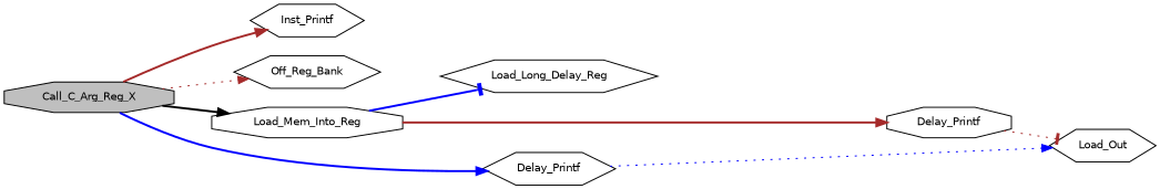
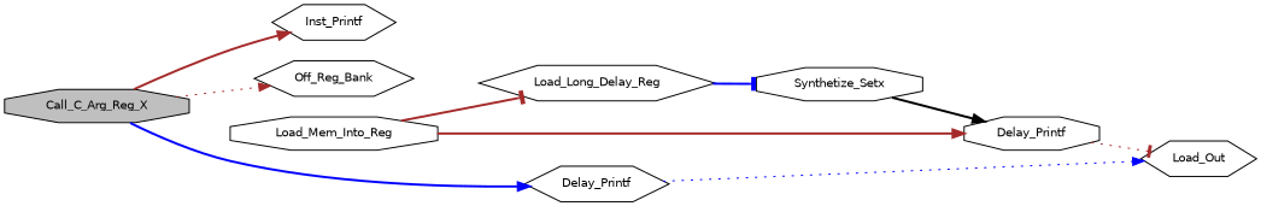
  digraph {
    rankdir=LR
    node [color=black fillcolor=white fontname=Helvetica fontsize=10 shape=hexagon style=filled]
    edge [arrowhead=normal color=brown fontname=Helvetica fontsize=10 labelfontname=Helvetica labelfontsize=10 style=bold]
    n1 [fillcolor=grey75 fontcolor=black height=0.2 label=Call_C_Arg_Reg_X shape=octagon width=0.4]
    n2 [height=0.2 label=Inst_Printf width=0.4]
    n3 [height=0.2 label=Off_Reg_Bank width=0.4]
    n4 [height=0.2 label=Load_Mem_Into_Reg shape=octagon width=0.4]
    n5 [height=0.2 label=Delay_Printf width=0.4]
    n6 [height=0.2 label=Load_Long_Delay_Reg width=0.4]
    n7 [height=0.2 label=Delay_Printf shape=octagon width=0.4]
    n8 [height=0.2 label=Load_Out width=0.4]
+   n9 [height=0.2 label=Synthetize_Setx shape=octagon width=0.4]
    n1 -> n2
    n1 -> n3 [style=dotted]
-   n1 -> n4 [color=black]
    n1 -> n5 [color=blue]
-   n4 -> n6 [arrowhead=tee color=blue]
+   n4 -> n6 [arrowhead=tee]
    n4 -> n7
    n5 -> n8 [color=blue style=dotted]
+   n6 -> n9 [arrowhead=tee color=blue]
    n7 -> n8 [arrowhead=tee style=dotted]
+   n9 -> n7 [color=black]
  }
